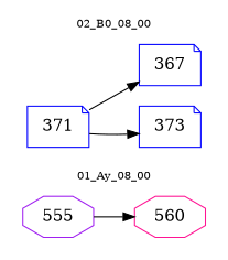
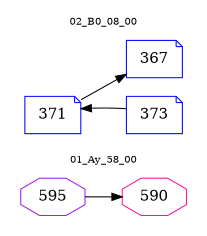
  digraph {
    rankdir=LR
    node [color=blue shape=note]
    edge [color=black]
-   n1 [color=purple label=555 shape=octagon]
-   n2 [color=deeppink label=560 shape=octagon]
+   n1 [color=purple label=595 shape=octagon]
+   n2 [color=deeppink label=590 shape=octagon]
    n3 [label=371]
    n4 [label=373]
    n5 [label=367]
    subgraph cluster_1 {
      color=white
      fontsize=10
-     label="01_Ay_08_00"
+     label="01_Ay_58_00"
      n1
      n2
    }
    subgraph cluster_2 {
      color=white
      fontsize=10
      label="02_B0_08_00"
      n3
      n4
      n5
    }
    n1 -> n2
-   n3 -> n4
+   n4 -> n3
    n3 -> n5
  }
